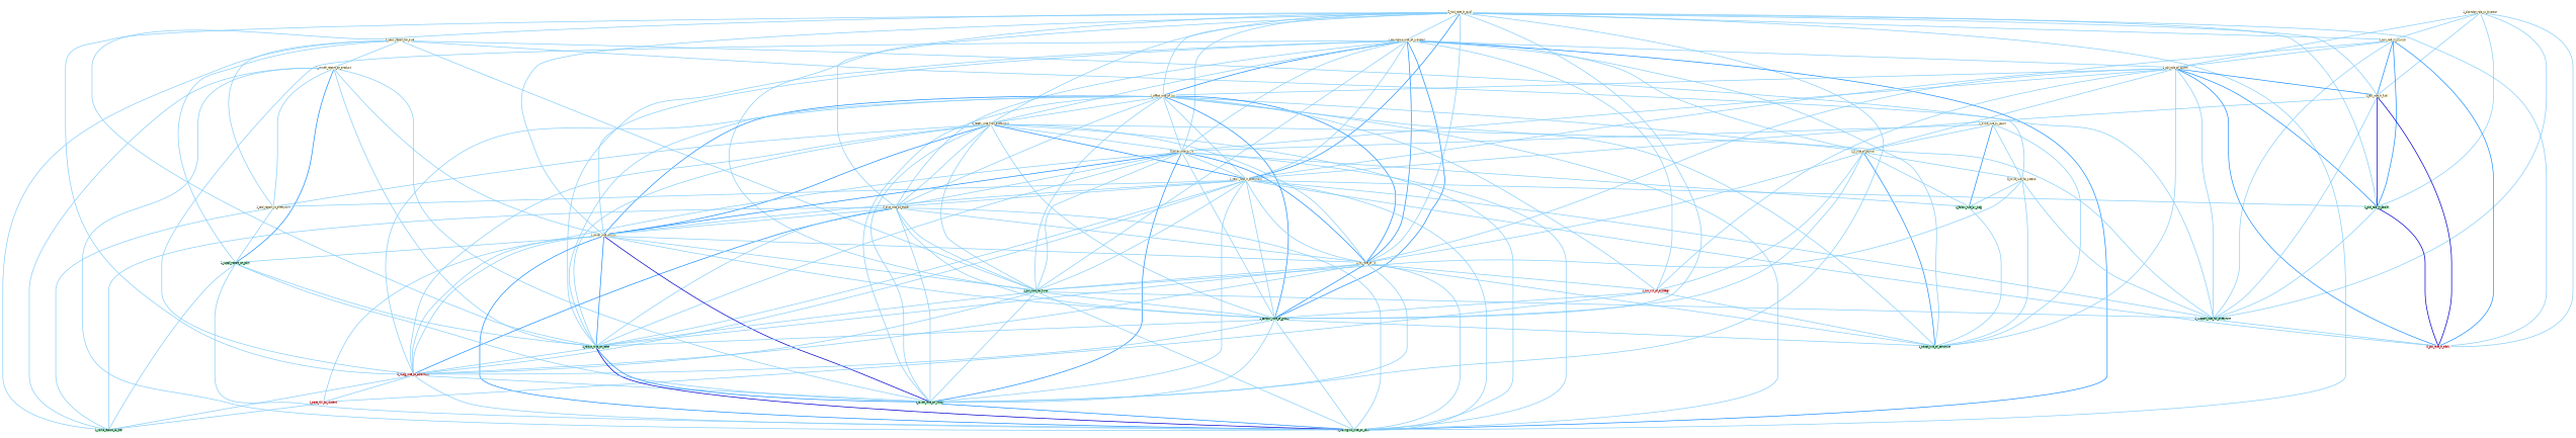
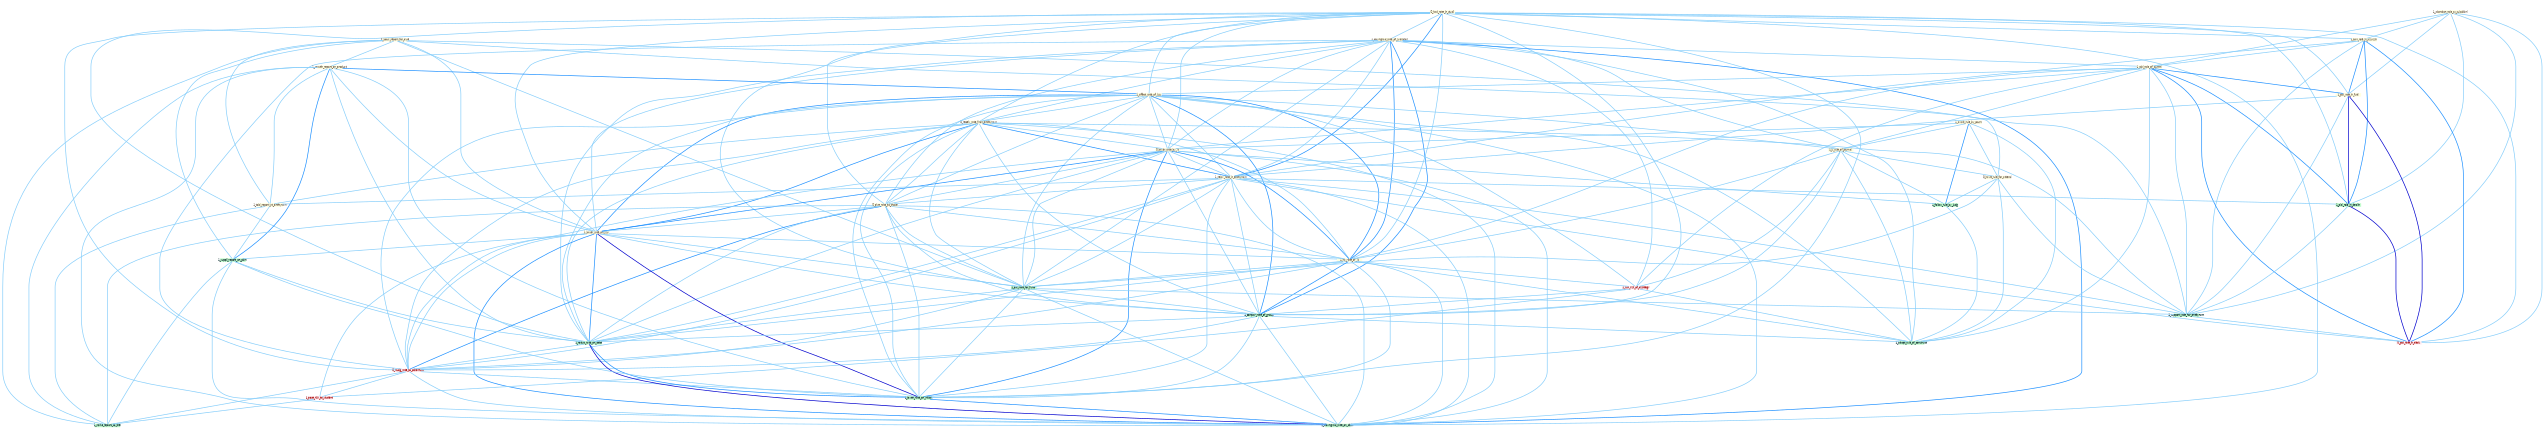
  graph {
    fontname=Lato
    node [color="#ffffe0" fixedsize=true fontcolor="#8b7d6b" fontname=Lato fontsize=4 shape=polygon style=filled]
    edge [color="#87cefa" fontname=Lato w=1]
    "0_had_rate_in_studi " [height=.06 width=.5]
    "1_downgrad_rate_of_subsidiari " [height=.06 width=.5]
-   "1_abandon_role_as_investor " [height=.06 width=.5]
+   "1_abandon_role_as_investor " [height=.06 width=.5 label="1_abandon_role_as_subsidiari"]
    "1_ban_role_in_assassin " [height=.06 width=.5]
    "1_plai_role_of_dummi " [height=.06 width=.5]
    "0_scour_report_for_clue " [height=.06 width=.5]
    "1_await_rule_by_court " [height=.06 width=.5]
    "1_affect_rate_of_issu " [height=.06 width=.5]
    "1_is_rule_of_journal " [height=.06 width=.5]
    "0_receiv_rate_from_entitynam " [height=.06 width=.5]
    "1_scrutin_report_on_product " [height=.06 width=.5]
    "0_have_rule_for_attend " [height=.06 width=.5]
    "1_plai_role_in_fuel " [height=.06 width=.5]
    "0_lower_rate_by_% " [height=.06 width=.5]
    "1_relax_rate_in_entitynam " [height=.06 width=.5]
    "0_give_rate_to_those " [height=.06 width=.5]
    "1_told_report_at_entitynam " [height=.06 width=.5]
    "1_lower_rate_on_issu " [height=.06 width=.5]
    "1_ha_rate_of_% " [height=.06 width=.5]
    "1_run_risk_of_disintegr " [color="#fff0f5" fontcolor="#b22222" height=.06 width=.5]
    "0_nudg_rate_to_othernum " [color="#fff0f5" fontcolor="#b22222" height=.06 width=.5]
    "1_pose_risk_to_student " [color="#fff0f5" fontcolor="#b22222" height=.06 width=.5]
    "0_plai_role_in_decis " [color="#fff0f5" fontcolor="#b22222" height=.06 width=.5]
    "1_plai_role_in_declin " [color="#BDFCC9" fontcolor="#2f4f4f" height=.06 width=.5]
    "1_pai_rate_for_fund " [color="#BDFCC9" fontcolor="#2f4f4f" height=.06 width=.5]
    "1_compar_rate_of_group " [color="#BDFCC9" fontcolor="#2f4f4f" height=.06 width=.5]
    "1_reduc_rate_on_debt " [color="#BDFCC9" fontcolor="#2f4f4f" height=.06 width=.5]
    "1_lower_rate_on_million " [color="#BDFCC9" fontcolor="#2f4f4f" height=.06 width=.5]
    "1_downgrad_rate_on_debt " [color="#BDFCC9" fontcolor="#2f4f4f" height=.06 width=.5]
    "1_adopt_rule_of_construct " [color="#BDFCC9" fontcolor="#2f4f4f" height=.06 width=.5]
    "1_support_role_for_entitynam " [color="#BDFCC9" fontcolor="#2f4f4f" height=.06 width=.5]
    "1_suppli_report_on_plan " [color="#BDFCC9" fontcolor="#2f4f4f" height=.06 width=.5]
    "1_make_report_to_the " [color="#BDFCC9" fontcolor="#2f4f4f" height=.06 width=.5]
    "1_follow_rule_by_judg " [color="#BDFCC9" fontcolor="#2f4f4f" height=.06 width=.5]
    subgraph sub_1 {
      "0_had_rate_in_studi "
      "1_downgrad_rate_of_subsidiari "
      "1_abandon_role_as_investor "
      "1_ban_role_in_assassin "
      "1_plai_role_of_dummi "
      "0_scour_report_for_clue "
      "1_await_rule_by_court "
      "1_affect_rate_of_issu "
      "1_is_rule_of_journal "
      "0_receiv_rate_from_entitynam "
      "1_scrutin_report_on_product "
      "0_have_rule_for_attend "
      "1_plai_role_in_fuel "
      "0_lower_rate_by_% "
      "1_relax_rate_in_entitynam "
      "0_give_rate_to_those "
      "1_told_report_at_entitynam "
      "1_lower_rate_on_issu "
      "1_ha_rate_of_% "
    }
    subgraph sub_2 {
      "1_run_risk_of_disintegr "
      "0_nudg_rate_to_othernum "
      "1_pose_risk_to_student "
      "0_plai_role_in_decis "
    }
    "0_had_rate_in_studi " -- "1_downgrad_rate_of_subsidiari "
    "0_had_rate_in_studi " -- "1_ban_role_in_assassin "
    "0_had_rate_in_studi " -- "1_affect_rate_of_issu "
    "0_had_rate_in_studi " -- "0_receiv_rate_from_entitynam "
    "0_had_rate_in_studi " -- "1_plai_role_in_fuel "
    "0_had_rate_in_studi " -- "0_lower_rate_by_% "
    "0_had_rate_in_studi " -- "1_relax_rate_in_entitynam " [color="#1e90ff" w=2]
    "0_had_rate_in_studi " -- "0_give_rate_to_those "
    "0_had_rate_in_studi " -- "1_lower_rate_on_issu "
    "0_had_rate_in_studi " -- "1_ha_rate_of_% "
    "0_had_rate_in_studi " -- "0_nudg_rate_to_othernum "
    "0_had_rate_in_studi " -- "0_plai_role_in_decis "
    "0_had_rate_in_studi " -- "1_plai_role_in_declin "
    "0_had_rate_in_studi " -- "1_pai_rate_for_fund "
    "0_had_rate_in_studi " -- "1_compar_rate_of_group "
    "0_had_rate_in_studi " -- "1_reduc_rate_on_debt "
    "0_had_rate_in_studi " -- "1_lower_rate_on_million "
    "0_had_rate_in_studi " -- "1_downgrad_rate_on_debt "
    "1_downgrad_rate_of_subsidiari " -- "1_plai_role_of_dummi "
-   "1_downgrad_rate_of_subsidiari " -- "1_affect_rate_of_issu " [color="#1e90ff" w=2]
+   "1_scrutin_report_on_product " -- "1_affect_rate_of_issu " [color="#1e90ff" w=2]
    "1_downgrad_rate_of_subsidiari " -- "1_is_rule_of_journal "
    "1_downgrad_rate_of_subsidiari " -- "0_receiv_rate_from_entitynam "
    "1_downgrad_rate_of_subsidiari " -- "0_lower_rate_by_% "
    "1_downgrad_rate_of_subsidiari " -- "1_relax_rate_in_entitynam "
    "1_downgrad_rate_of_subsidiari " -- "0_give_rate_to_those "
    "1_downgrad_rate_of_subsidiari " -- "1_lower_rate_on_issu "
    "1_downgrad_rate_of_subsidiari " -- "1_ha_rate_of_% " [color="#1e90ff" w=2]
    "1_downgrad_rate_of_subsidiari " -- "1_run_risk_of_disintegr "
    "1_downgrad_rate_of_subsidiari " -- "0_nudg_rate_to_othernum "
    "1_downgrad_rate_of_subsidiari " -- "1_pai_rate_for_fund "
    "1_downgrad_rate_of_subsidiari " -- "1_compar_rate_of_group " [color="#1e90ff" w=2]
    "1_downgrad_rate_of_subsidiari " -- "1_reduc_rate_on_debt "
    "1_downgrad_rate_of_subsidiari " -- "1_downgrad_rate_on_debt " [color="#1e90ff" w=2]
    "1_downgrad_rate_of_subsidiari " -- "1_adopt_rule_of_construct "
    "1_abandon_role_as_investor " -- "1_ban_role_in_assassin "
    "1_abandon_role_as_investor " -- "1_plai_role_of_dummi "
    "1_abandon_role_as_investor " -- "1_plai_role_in_fuel "
    "1_abandon_role_as_investor " -- "0_plai_role_in_decis "
    "1_abandon_role_as_investor " -- "1_plai_role_in_declin "
    "1_abandon_role_as_investor " -- "1_support_role_for_entitynam "
    "1_ban_role_in_assassin " -- "1_plai_role_of_dummi "
    "1_ban_role_in_assassin " -- "1_plai_role_in_fuel " [color="#1e90ff" w=2]
    "1_ban_role_in_assassin " -- "1_relax_rate_in_entitynam "
    "1_ban_role_in_assassin " -- "0_plai_role_in_decis " [color="#1e90ff" w=2]
    "1_ban_role_in_assassin " -- "1_plai_role_in_declin " [color="#1e90ff" w=2]
    "1_ban_role_in_assassin " -- "1_support_role_for_entitynam "
    "1_plai_role_of_dummi " -- "1_affect_rate_of_issu "
    "1_plai_role_of_dummi " -- "1_is_rule_of_journal "
    "1_plai_role_of_dummi " -- "1_plai_role_in_fuel " [color="#1e90ff" w=2]
    "1_plai_role_of_dummi " -- "0_lower_rate_by_% "
    "1_plai_role_of_dummi " -- "1_ha_rate_of_% "
    "1_plai_role_of_dummi " -- "1_run_risk_of_disintegr "
    "1_plai_role_of_dummi " -- "0_plai_role_in_decis " [color="#1e90ff" w=2]
    "1_plai_role_of_dummi " -- "1_plai_role_in_declin " [color="#1e90ff" w=2]
    "1_plai_role_of_dummi " -- "1_adopt_rule_of_construct "
    "1_plai_role_of_dummi " -- "1_support_role_for_entitynam "
    "0_scour_report_for_clue " -- "1_scrutin_report_on_product "
    "0_scour_report_for_clue " -- "0_have_rule_for_attend "
    "0_scour_report_for_clue " -- "1_told_report_at_entitynam "
    "0_scour_report_for_clue " -- "1_pai_rate_for_fund "
    "0_scour_report_for_clue " -- "1_support_role_for_entitynam "
    "0_scour_report_for_clue " -- "1_suppli_report_on_plan "
    "0_scour_report_for_clue " -- "1_make_report_to_the "
    "1_await_rule_by_court " -- "1_is_rule_of_journal "
    "1_await_rule_by_court " -- "0_have_rule_for_attend "
    "1_await_rule_by_court " -- "0_lower_rate_by_% "
    "1_await_rule_by_court " -- "1_adopt_rule_of_construct "
    "1_await_rule_by_court " -- "1_follow_rule_by_judg " [color="#1e90ff" w=2]
    "1_affect_rate_of_issu " -- "1_is_rule_of_journal "
    "1_affect_rate_of_issu " -- "0_receiv_rate_from_entitynam "
    "1_affect_rate_of_issu " -- "0_lower_rate_by_% "
    "1_affect_rate_of_issu " -- "1_relax_rate_in_entitynam "
    "1_affect_rate_of_issu " -- "0_give_rate_to_those "
    "1_affect_rate_of_issu " -- "1_lower_rate_on_issu " [color="#1e90ff" w=2]
    "1_affect_rate_of_issu " -- "1_ha_rate_of_% " [color="#1e90ff" w=2]
    "1_affect_rate_of_issu " -- "1_run_risk_of_disintegr "
    "1_affect_rate_of_issu " -- "0_nudg_rate_to_othernum "
    "1_affect_rate_of_issu " -- "1_pai_rate_for_fund "
    "1_affect_rate_of_issu " -- "1_compar_rate_of_group " [color="#1e90ff" w=2]
    "1_affect_rate_of_issu " -- "1_reduc_rate_on_debt "
    "1_affect_rate_of_issu " -- "1_lower_rate_on_million "
    "1_affect_rate_of_issu " -- "1_downgrad_rate_on_debt "
    "1_affect_rate_of_issu " -- "1_adopt_rule_of_construct "
    "1_is_rule_of_journal " -- "0_have_rule_for_attend "
    "1_is_rule_of_journal " -- "1_ha_rate_of_% "
    "1_is_rule_of_journal " -- "1_run_risk_of_disintegr "
    "1_is_rule_of_journal " -- "1_compar_rate_of_group "
-   "1_is_rule_of_journal " -- "1_adopt_rule_of_construct " [color="#1e90ff" w=2]
+   "1_is_rule_of_journal " -- "1_adopt_rule_of_construct " [w=2]
    "1_is_rule_of_journal " -- "1_follow_rule_by_judg "
    "0_receiv_rate_from_entitynam " -- "0_lower_rate_by_% "
    "0_receiv_rate_from_entitynam " -- "1_relax_rate_in_entitynam " [color="#1e90ff" w=2]
    "0_receiv_rate_from_entitynam " -- "0_give_rate_to_those "
    "0_receiv_rate_from_entitynam " -- "1_told_report_at_entitynam "
    "0_receiv_rate_from_entitynam " -- "1_lower_rate_on_issu " [color="#1e90ff"]
    "0_receiv_rate_from_entitynam " -- "1_ha_rate_of_% "
    "0_receiv_rate_from_entitynam " -- "0_nudg_rate_to_othernum "
    "0_receiv_rate_from_entitynam " -- "1_pai_rate_for_fund "
    "0_receiv_rate_from_entitynam " -- "1_compar_rate_of_group "
    "0_receiv_rate_from_entitynam " -- "1_reduc_rate_on_debt "
    "0_receiv_rate_from_entitynam " -- "1_lower_rate_on_million "
    "0_receiv_rate_from_entitynam " -- "1_downgrad_rate_on_debt "
    "0_receiv_rate_from_entitynam " -- "1_support_role_for_entitynam "
    "1_scrutin_report_on_product " -- "1_told_report_at_entitynam "
    "1_scrutin_report_on_product " -- "1_lower_rate_on_issu "
    "1_scrutin_report_on_product " -- "1_reduc_rate_on_debt "
    "1_scrutin_report_on_product " -- "1_lower_rate_on_million "
    "1_scrutin_report_on_product " -- "1_downgrad_rate_on_debt "
    "1_scrutin_report_on_product " -- "1_suppli_report_on_plan " [color="#1e90ff" w=2]
    "1_scrutin_report_on_product " -- "1_make_report_to_the "
    "0_have_rule_for_attend " -- "1_pai_rate_for_fund "
    "0_have_rule_for_attend " -- "1_adopt_rule_of_construct "
    "0_have_rule_for_attend " -- "1_support_role_for_entitynam "
    "0_have_rule_for_attend " -- "1_follow_rule_by_judg "
    "1_plai_role_in_fuel " -- "1_relax_rate_in_entitynam "
    "1_plai_role_in_fuel " -- "0_plai_role_in_decis " [color="#0000cd" w=3]
    "1_plai_role_in_fuel " -- "1_plai_role_in_declin " [color="#0000cd" w=3]
    "1_plai_role_in_fuel " -- "1_support_role_for_entitynam "
    "0_lower_rate_by_% " -- "1_relax_rate_in_entitynam "
    "0_lower_rate_by_% " -- "0_give_rate_to_those "
    "0_lower_rate_by_% " -- "1_lower_rate_on_issu " [color="#1e90ff" w=2]
    "0_lower_rate_by_% " -- "1_ha_rate_of_% " [color="#1e90ff" w=2]
    "0_lower_rate_by_% " -- "0_nudg_rate_to_othernum "
    "0_lower_rate_by_% " -- "1_pai_rate_for_fund "
    "0_lower_rate_by_% " -- "1_compar_rate_of_group "
    "0_lower_rate_by_% " -- "1_reduc_rate_on_debt "
    "0_lower_rate_by_% " -- "1_lower_rate_on_million " [color="#1e90ff" w=2]
    "0_lower_rate_by_% " -- "1_downgrad_rate_on_debt "
    "0_lower_rate_by_% " -- "1_follow_rule_by_judg "
    "1_relax_rate_in_entitynam " -- "0_give_rate_to_those "
    "1_relax_rate_in_entitynam " -- "1_told_report_at_entitynam "
-   "1_relax_rate_in_entitynam " -- "1_lower_rate_on_issu "
+   "0_scour_report_for_clue " -- "1_lower_rate_on_issu "
    "1_relax_rate_in_entitynam " -- "1_ha_rate_of_% "
    "1_relax_rate_in_entitynam " -- "0_nudg_rate_to_othernum "
    "1_relax_rate_in_entitynam " -- "0_plai_role_in_decis "
    "1_relax_rate_in_entitynam " -- "1_plai_role_in_declin "
    "1_relax_rate_in_entitynam " -- "1_pai_rate_for_fund "
    "1_relax_rate_in_entitynam " -- "1_compar_rate_of_group "
    "1_relax_rate_in_entitynam " -- "1_reduc_rate_on_debt "
    "1_relax_rate_in_entitynam " -- "1_lower_rate_on_million "
    "1_relax_rate_in_entitynam " -- "1_downgrad_rate_on_debt "
    "1_relax_rate_in_entitynam " -- "1_support_role_for_entitynam "
    "0_give_rate_to_those " -- "1_lower_rate_on_issu "
    "0_give_rate_to_those " -- "1_ha_rate_of_% "
    "0_give_rate_to_those " -- "0_nudg_rate_to_othernum " [color="#1e90ff" w=2]
    "0_give_rate_to_those " -- "1_pai_rate_for_fund "
    "0_give_rate_to_those " -- "1_compar_rate_of_group "
    "0_give_rate_to_those " -- "1_reduc_rate_on_debt "
    "0_give_rate_to_those " -- "1_lower_rate_on_million "
    "0_give_rate_to_those " -- "1_downgrad_rate_on_debt "
    "0_give_rate_to_those " -- "1_make_report_to_the "
    "1_told_report_at_entitynam " -- "1_suppli_report_on_plan "
    "1_told_report_at_entitynam " -- "1_make_report_to_the "
    "1_lower_rate_on_issu " -- "1_ha_rate_of_% "
    "1_lower_rate_on_issu " -- "0_nudg_rate_to_othernum "
    "1_lower_rate_on_issu " -- "1_pose_risk_to_student "
    "1_lower_rate_on_issu " -- "1_pai_rate_for_fund "
    "1_lower_rate_on_issu " -- "1_compar_rate_of_group "
    "1_lower_rate_on_issu " -- "1_reduc_rate_on_debt " [color="#1e90ff" w=2]
    "1_lower_rate_on_issu " -- "1_lower_rate_on_million " [color="#0000cd" w=3]
    "1_lower_rate_on_issu " -- "1_downgrad_rate_on_debt " [color="#1e90ff" w=2]
    "1_lower_rate_on_issu " -- "1_suppli_report_on_plan "
    "1_ha_rate_of_% " -- "1_run_risk_of_disintegr "
    "1_ha_rate_of_% " -- "0_nudg_rate_to_othernum "
    "1_ha_rate_of_% " -- "1_pai_rate_for_fund "
    "1_ha_rate_of_% " -- "1_compar_rate_of_group " [color="#1e90ff" w=2]
    "1_ha_rate_of_% " -- "1_reduc_rate_on_debt "
    "1_ha_rate_of_% " -- "1_lower_rate_on_million "
    "1_ha_rate_of_% " -- "1_downgrad_rate_on_debt "
    "1_ha_rate_of_% " -- "1_adopt_rule_of_construct "
    "1_run_risk_of_disintegr " -- "1_pose_risk_to_student "
    "1_run_risk_of_disintegr " -- "1_compar_rate_of_group "
    "1_run_risk_of_disintegr " -- "1_adopt_rule_of_construct "
    "0_nudg_rate_to_othernum " -- "1_pose_risk_to_student "
    "0_nudg_rate_to_othernum " -- "1_lower_rate_on_million "
    "0_nudg_rate_to_othernum " -- "1_downgrad_rate_on_debt "
    "0_nudg_rate_to_othernum " -- "1_make_report_to_the "
    "1_pose_risk_to_student " -- "1_make_report_to_the "
    "1_plai_role_in_declin " -- "0_plai_role_in_decis " [color="#0000cd" w=3]
    "1_plai_role_in_declin " -- "1_support_role_for_entitynam "
    "1_pai_rate_for_fund " -- "0_nudg_rate_to_othernum "
    "1_pai_rate_for_fund " -- "1_compar_rate_of_group "
    "1_pai_rate_for_fund " -- "1_reduc_rate_on_debt "
    "1_pai_rate_for_fund " -- "1_lower_rate_on_million "
    "1_pai_rate_for_fund " -- "1_downgrad_rate_on_debt "
    "1_pai_rate_for_fund " -- "1_support_role_for_entitynam "
    "1_compar_rate_of_group " -- "0_nudg_rate_to_othernum "
    "1_compar_rate_of_group " -- "1_reduc_rate_on_debt "
    "1_compar_rate_of_group " -- "1_lower_rate_on_million "
    "1_compar_rate_of_group " -- "1_downgrad_rate_on_debt "
    "1_compar_rate_of_group " -- "1_adopt_rule_of_construct "
    "1_reduc_rate_on_debt " -- "0_nudg_rate_to_othernum "
    "1_reduc_rate_on_debt " -- "1_lower_rate_on_million " [color="#1e90ff" w=2]
    "1_reduc_rate_on_debt " -- "1_downgrad_rate_on_debt " [color="#0000cd" w=3]
    "1_lower_rate_on_million " -- "1_downgrad_rate_on_debt " [color="#1e90ff" w=2]
    "1_support_role_for_entitynam " -- "0_plai_role_in_decis "
    "1_suppli_report_on_plan " -- "1_reduc_rate_on_debt "
    "1_suppli_report_on_plan " -- "1_lower_rate_on_million "
    "1_suppli_report_on_plan " -- "1_downgrad_rate_on_debt "
    "1_suppli_report_on_plan " -- "1_make_report_to_the "
    "1_follow_rule_by_judg " -- "1_adopt_rule_of_construct "
  }
